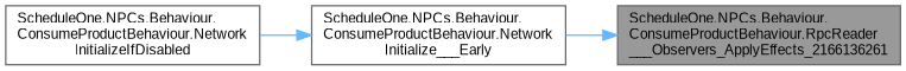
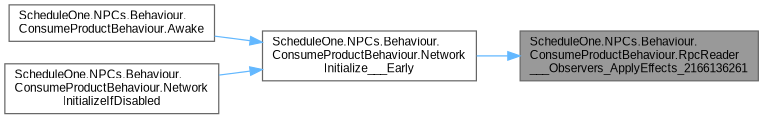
  digraph {
    rankdir=RL
    fontname="Liberation Sans"
    node [color=grey40 fillcolor=white fontname="Liberation Sans" fontsize=10 shape=box style=filled]
    edge [color=steelblue1 dir=back fontname="Liberation Sans" fontsize=10 labelfontname=Helvetica labelfontsize=10 style=solid]
    n1 [color=gray40 fillcolor=grey60 fontcolor=black height=0.2 label="ScheduleOne.NPCs.Behaviour.\lConsumeProductBehaviour.RpcReader\l___Observers_ApplyEffects_2166136261" width=0.4]
    n2 [height=0.2 label="ScheduleOne.NPCs.Behaviour.\lConsumeProductBehaviour.Network\lInitialize___Early" width=0.4]
+   n3 [height=0.2 label="ScheduleOne.NPCs.Behaviour.\lConsumeProductBehaviour.Awake" width=0.4]
    n4 [height=0.2 label="ScheduleOne.NPCs.Behaviour.\lConsumeProductBehaviour.Network\lInitializeIfDisabled" width=0.4]
    n1 -> n2
+   n2 -> n3
    n2 -> n4
  }
